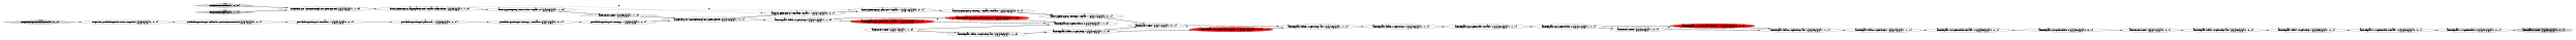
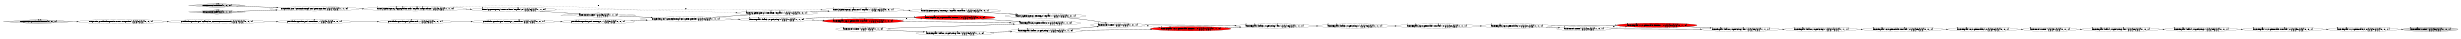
  digraph {
    rankdir=LR
    node [fillcolor=white shape=ellipse style=filled]
    edge [style=bold]
    n1 [label="assertEquals(\"hello4\",rs.getString(1))@@@29@@@['0', '0', '1']"]
    n2 [label="assertEquals(11,rs.getDouble(\"sum(a_f)\"),0)@@@30@@@['0', '0', '1']"]
    n3 [label="assertEquals(11,rs.getDouble(2),0)@@@31@@@['0', '0', '1']"]
    n4 [label="assertTrue(rs.next())@@@14@@@['1', '1', '0']"]
    n5 [label="assertEquals(\"hello0\",rs.getString(\"a_s\"))@@@15@@@['1', '1', '0']"]
    n6 [label="assertEquals(26,rs.getDouble(2),0)@@@13@@@['1', '1', '0']"]
    n7 [label="assertEquals(\"hello0\",rs.getString(1))@@@16@@@['1', '1', '0']"]
    n8 [label="Properties p = ((ConnectionImpl)con).getProperties()@@@4@@@['1', '1', '0']"]
    n9 [label="assert(p.getProperty(\"aggregationMode\").equals(\"map_reduce\"))@@@5@@@['1', '1', '0']"]
    n10 [label="assert(p.getProperty(\"username\").equals(\"\"))@@@11@@@['0', '0', '1']"]
    n11 [label="assert(p.getProperty(\"numWorkers\").equals(\"2\"))@@@6@@@['1', '1', '0']"]
    n12 [fillcolor=red label="assertEquals(26,rs.getDouble(\"sum(a_f)\"),0)@@@12@@@['1', '0', '0']"]
    n13 [fillcolor=red label="assertEquals(26,rs.getDouble(\"EXPR$1\"),0)@@@12@@@['0', '1', '0']"]
    n14 [fillcolor=red label="assertEquals(11,rs.getDouble(\"EXPR$1\"),0)@@@22@@@['0', '1', '0']"]
    n15 [label="assertEquals(\"hello0\",rs.getString(\"a_s\"))@@@23@@@['1', '1', '1']"]
    n16 [label="assertEquals(\"hello0\",rs.getString(1))@@@24@@@['1', '1', '1']"]
    n17 [label="providedProperties.put(\"password\",\"\")@@@6@@@['0', '0', '1']"]
    n18 [label="providedProperties.put(\"testKey1\",\"testValue\")@@@7@@@['0', '0', '1']"]
    n19 [label="providedProperties.put(\"testKey2\",\"\")@@@8@@@['0', '0', '1']"]
    n20 [label="assertTrue(rs.next())@@@17@@@['1', '0', '1']"]
    n21 [label="assertEquals(\"hello3\",rs.getString(\"a_s\"))@@@18@@@['1', '1', '1']"]
    n22 [fillcolor=red label="assertEquals(18,rs.getDouble(\"EXPR$1\"),0)@@@17@@@['0', '1', '0']"]
    n23 [label="assertEquals(\"hello3\",rs.getString(1))@@@19@@@['1', '1', '1']"]
    n24 [label="assertEquals(18,rs.getDouble(\"sum(a_f)\"),0)@@@25@@@['0', '0', '1']"]
-   n25 [label="assertEquals(18,rs.getDouble(2),0)@@@26@@@['0', '0', '1']" shape=diamond]
+   n25 [label="assertEquals(18,rs.getDouble(2),0)@@@26@@@['0', '0', '1']"]
    n26 [label="assertTrue(rs.next())@@@27@@@['0', '0', '1']"]
    n27 [label="assert(p.getProperty(\"password\").equals(\"\"))@@@12@@@['0', '0', '1']"]
    n28 [label="assert(p.getProperty(\"testKey1\").equals(\"testValue\"))@@@13@@@['0', '0', '1']"]
    n29 [label="assertEquals(26,rs.getDouble(\"sum(a_f)\"),0)@@@20@@@['1', '1', '1']"]
    n30 [label="assertEquals(26,rs.getDouble(2),0)@@@21@@@['1', '1', '1']"]
    n31 [label="assertTrue(rs.next())@@@22@@@['1', '0', '1']"]
    n32 [fillcolor=lightgray label="assertFalse(rs.next())@@@32@@@['0', '0', '1']"]
    n33 [fillcolor=lightgray label="testConnectionParams['0', '1', '0']" shape=diamond]
    n34 [label="assert(p.getProperty(\"testKey2\").equals(\"\"))@@@14@@@['0', '0', '1']"]
    n35 [fillcolor=lightgray label="testConnectionParams['1', '0', '0']" shape=diamond]
    n36 [label="assertEquals(\"hello4\",rs.getString(\"a_s\"))@@@28@@@['0', '0', '1']"]
    n37 [label="Properties p = ((ConnectionImpl)con).getProperties()@@@10@@@['1', '1', '1']"]
    n38 [label="assertEquals(\"hello3\",rs.getString(1))@@@11@@@['1', '1', '0']"]
    n39 [label="providedProperties.put(\"collection\",COLLECTIONORALIAS)@@@4@@@['0', '0', '1']"]
    n40 [label="providedProperties.put(\"username\",\"\")@@@5@@@['0', '0', '1']"]
    n41 [label="assertTrue(rs.next())@@@9@@@['1', '1', '0']" shape=diamond]
    n42 [fillcolor=lightgray label="testJDBCPropertiesParameters['0', '0', '1']" shape=diamond]
    n43 [label="Properties providedProperties = new Properties()@@@3@@@['0', '0', '1']"]
    n1 -> n2
    n2 -> n3
    n3 -> n32
    n4 -> n5
    n4 -> n6
    n5 -> n7
    n7 -> n20
    n7 -> n22
    n8 -> n9
    n9 -> n10 [label=0 style=dashed]
    n9 -> n11
    n10 -> n27
    n11 -> n27 [label=0 style=dashed]
    n11 -> n41
    n12 -> n6
    n12 -> n13 [label=0 style=dashed]
    n13 -> n6
    n14 -> n15
    n15 -> n16
    n16 -> n24
    n17 -> n18
    n18 -> n19
    n19 -> n37
    n20 -> n21
    n20 -> n22 [label=0 style=dashed]
    n21 -> n23
    n22 -> n21
    n23 -> n29
    n24 -> n25
    n25 -> n26
    n26 -> n36
    n27 -> n28
    n28 -> n34
    n29 -> n30
    n30 -> n14
    n30 -> n31
    n31 -> n14 [label=0 style=dashed]
    n31 -> n15
    n33 -> n8
    n34 -> n20
    n35 -> n8
    n36 -> n1
    n37 -> n10
    n37 -> n38
    n38 -> n12
    n38 -> n13
    n39 -> n40
    n40 -> n17
    n41 -> n37
    n42 -> n43
    n43 -> n39
  }
